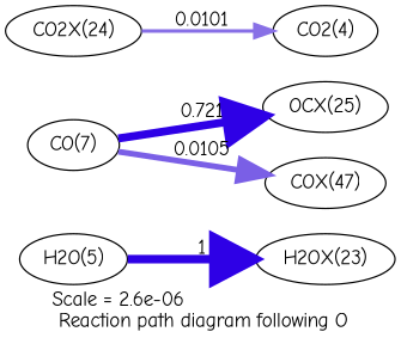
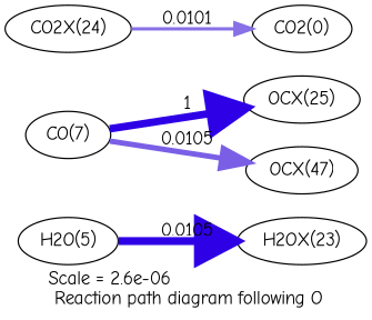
  digraph {
    fontname="Comic Neue"
    label="Scale = 2.6e-06\l Reaction path diagram following O"
    rankdir=LR
    node [fontname="Comic Neue"]
    edge [fontname="Comic Neue"]
    n1 [label="H2O(5)"]
    n2 [label="H2OX(23)"]
    n3 [label="CO(7)"]
    n4 [label="OCX(25)"]
-   n5 [label="COX(47)"]
+   n5 [label="OCX(47)"]
    n6 [label="CO2X(24)"]
-   n7 [label="CO2(4)"]
-   n1 -> n2 [arrowsize=3 color="0.7, 1.5, 0.9" label=" 1" penwidth=6]
-   n3 -> n4 [arrowsize=2.88 color="0.7, 1.22, 0.9" label=" 0.721" penwidth=5.75]
+   n7 [label="CO2(0)"]
+   n1 -> n2 [arrowsize=3 color="0.7, 1.5, 0.9" label=" 0.0105" penwidth=6]
+   n3 -> n4 [arrowsize=2.88 color="0.7, 1.22, 0.9" label=" 1" penwidth=5.75]
    n3 -> n5 [arrowsize=2.07 color="0.7, 0.586, 0.9" label=" 0.0105" penwidth=4.14]
    n6 -> n7 [arrowsize=1.28 color="0.7, 0.51, 0.9" label=" 0.0101" penwidth=2.56]
  }
